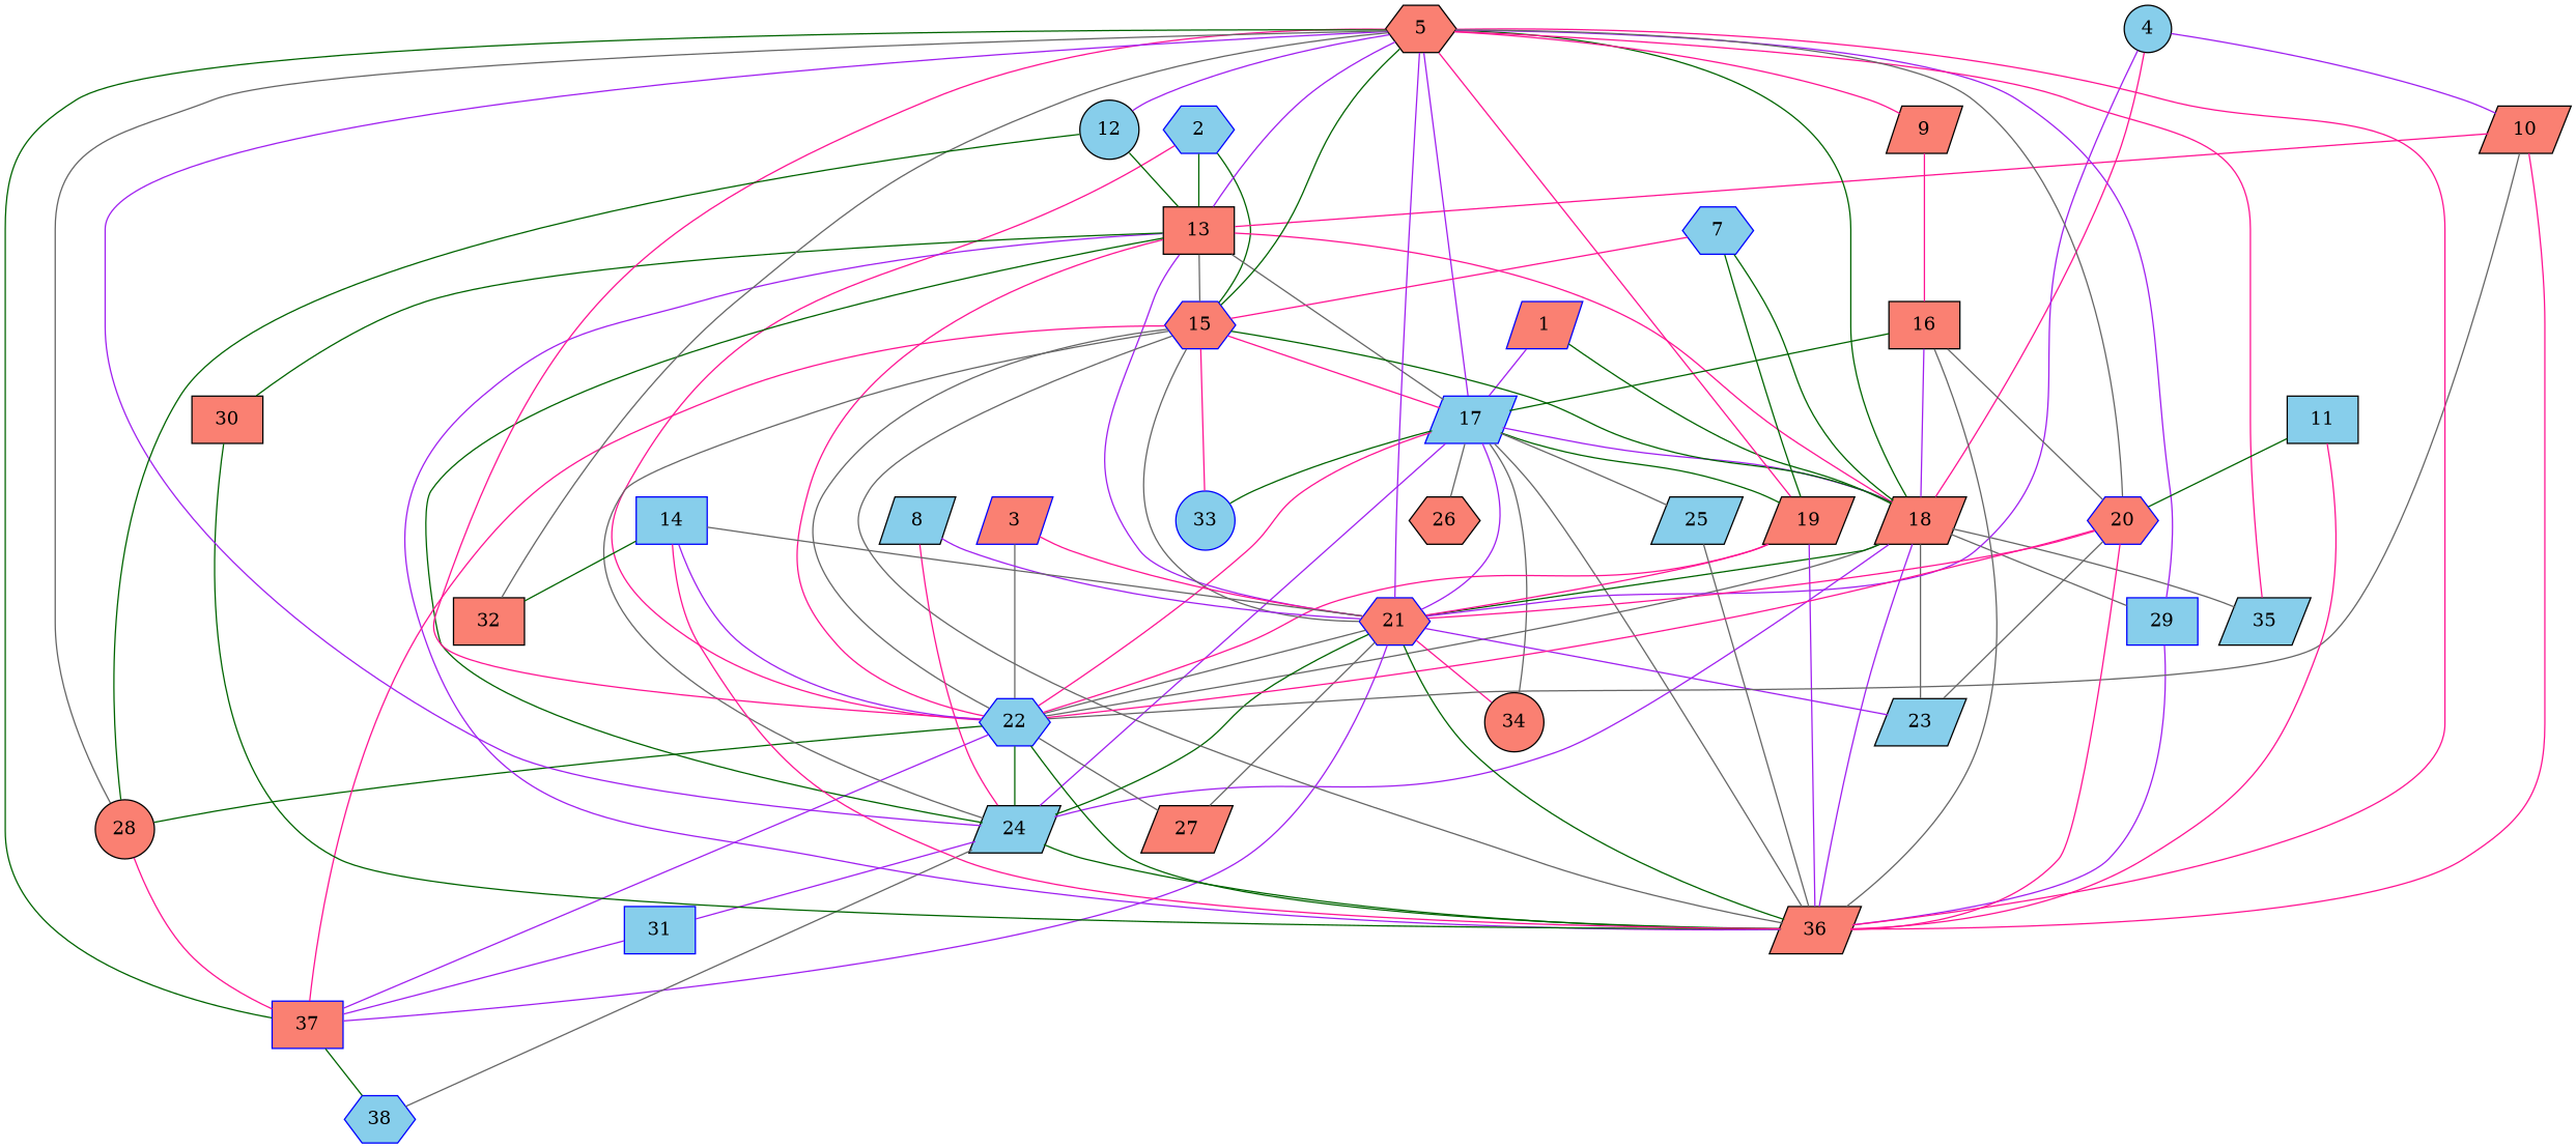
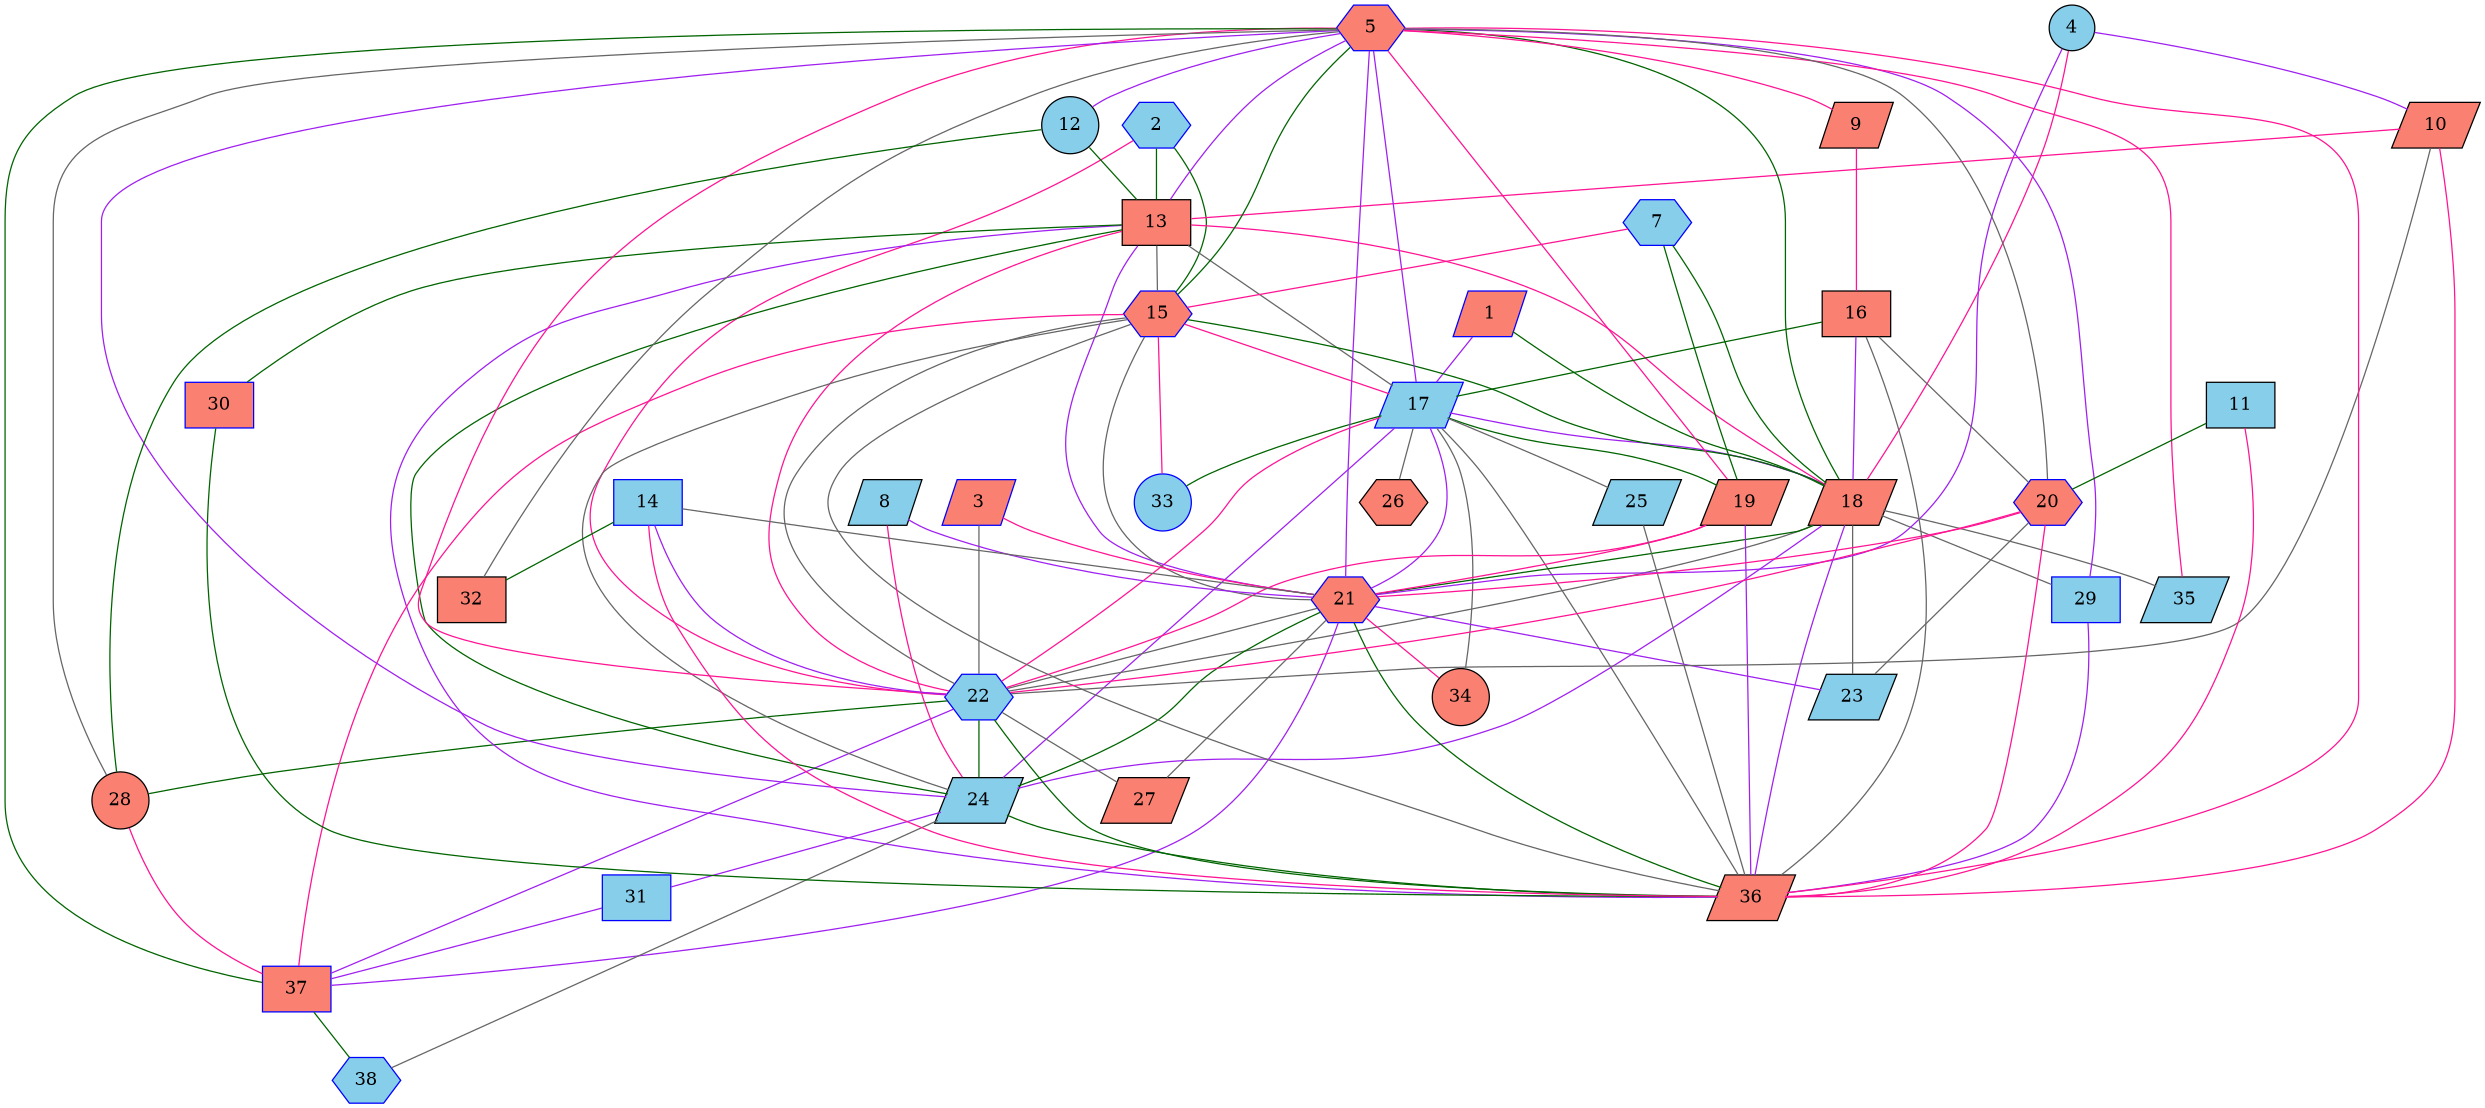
  graph {
    node [color=black fillcolor=salmon shape=parallelogram style=filled]
    edge [color=deeppink weight=1.0]
    1 [color=blue]
    17 [color=blue fillcolor=skyblue]
    18
    22 [color=blue fillcolor=skyblue shape=hexagon]
    21 [color=blue shape=hexagon]
    19
    24 [fillcolor=skyblue]
    36
    33 [color=blue fillcolor=skyblue shape=circle]
    25 [fillcolor=skyblue]
    26 [shape=hexagon]
    34 [shape=circle]
    29 [color=blue fillcolor=skyblue shape=box]
    35 [fillcolor=skyblue]
    23 [fillcolor=skyblue]
    2 [color=blue fillcolor=skyblue shape=hexagon]
    13 [shape=box]
    15 [color=blue shape=hexagon]
-   30 [shape=box]
+   30 [color=blue shape=box]
    37 [color=blue shape=box]
    28 [shape=circle]
    27
    3 [color=blue]
    4 [fillcolor=skyblue shape=circle]
    10
-   5 [shape=hexagon]
+   5 [color=blue shape=hexagon]
    9
    12 [fillcolor=skyblue shape=circle]
    20 [color=blue shape=hexagon]
    32 [shape=box]
    16 [shape=box]
    31 [color=blue fillcolor=skyblue shape=box]
    38 [color=blue fillcolor=skyblue shape=hexagon]
    7 [color=blue fillcolor=skyblue shape=hexagon]
    8 [fillcolor=skyblue]
    11 [fillcolor=skyblue shape=box]
    14 [color=blue fillcolor=skyblue shape=box]
    1 -- 17 [color=purple]
    1 -- 18 [color=darkgreen]
    17 -- 18 [color=purple weight=2.0]
    17 -- 22 [weight=2.0]
    17 -- 21 [color=purple]
    17 -- 19 [color=darkgreen]
    17 -- 24 [color=purple]
    17 -- 36 [color=gray40]
    17 -- 33 [color=darkgreen]
    17 -- 25 [color=gray40 weight=2.0]
    17 -- 26 [color=gray40]
    17 -- 34 [color=gray40]
    18 -- 22 [color=gray40 weight=2.0]
    18 -- 21 [color=darkgreen]
    18 -- 24 [color=purple weight=3.0]
    18 -- 36 [color=purple weight=2.0]
    18 -- 29 [color=gray40]
    18 -- 35 [color=gray40]
    18 -- 23 [color=gray40]
    22 -- 24 [color=darkgreen]
    22 -- 36 [color=darkgreen]
    22 -- 37 [color=purple]
    22 -- 28 [color=darkgreen]
    22 -- 27 [color=gray40]
    21 -- 22 [color=gray40]
    21 -- 24 [color=darkgreen]
    21 -- 36 [color=darkgreen]
    21 -- 34
    21 -- 23 [color=purple]
    21 -- 37 [color=purple]
    21 -- 27 [color=gray40]
    19 -- 22
    19 -- 21
    19 -- 36 [color=purple]
    24 -- 36 [color=darkgreen weight=2.0]
    24 -- 31 [color=purple]
    24 -- 38 [color=gray40]
    25 -- 36 [color=gray40]
    29 -- 36 [color=purple]
    2 -- 22
    2 -- 13 [color=darkgreen]
    2 -- 15 [color=darkgreen]
    13 -- 17 [color=gray40 weight=2.0]
    13 -- 18
    13 -- 22
    13 -- 21 [color=purple]
    13 -- 24 [color=darkgreen]
    13 -- 36 [color=purple]
    13 -- 15 [color=gray40 weight=2.0]
    13 -- 30 [color=darkgreen]
    15 -- 17
    15 -- 18 [color=darkgreen]
    15 -- 22 [color=gray40 weight=2.0]
    15 -- 21 [color=gray40]
    15 -- 24 [color=gray40]
    15 -- 36 [color=gray40]
    15 -- 33
    15 -- 37
    30 -- 36 [color=darkgreen]
    37 -- 38 [color=darkgreen]
    28 -- 37
    3 -- 22 [color=gray40]
    3 -- 21
    4 -- 18
    4 -- 21 [color=purple]
    4 -- 10 [color=purple]
    10 -- 22 [color=gray40]
    10 -- 36
    10 -- 13
    5 -- 17 [color=purple weight=4.0]
    5 -- 18 [color=darkgreen weight=2.0]
    5 -- 22 [weight=2.0]
    5 -- 21 [color=purple weight=2.0]
    5 -- 19
    5 -- 24 [color=purple weight=2.0]
    5 -- 36 [weight=4.0]
    5 -- 29 [color=purple]
    5 -- 35
    5 -- 13 [color=purple weight=2.0]
    5 -- 15 [color=darkgreen weight=3.0]
    5 -- 37 [color=darkgreen]
    5 -- 28 [color=gray40]
    5 -- 9
    5 -- 12 [color=purple]
    5 -- 20 [color=gray40]
    5 -- 32 [color=gray40]
    9 -- 16
    12 -- 13 [color=darkgreen]
    12 -- 28 [color=darkgreen]
    20 -- 22
    20 -- 21
    20 -- 36
    20 -- 23 [color=gray40]
    16 -- 17 [color=darkgreen]
    16 -- 18 [color=purple]
    16 -- 36 [color=gray40]
    16 -- 20 [color=gray40]
    31 -- 37 [color=purple]
    7 -- 18 [color=darkgreen]
    7 -- 19 [color=darkgreen]
    7 -- 15
    8 -- 21 [color=purple]
    8 -- 24
    11 -- 36
    11 -- 20 [color=darkgreen]
    14 -- 22 [color=purple]
    14 -- 21 [color=gray40]
    14 -- 36
    14 -- 32 [color=darkgreen]
  }
